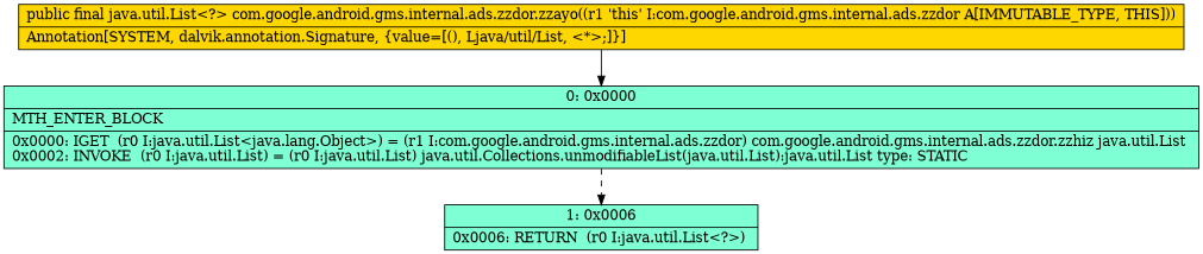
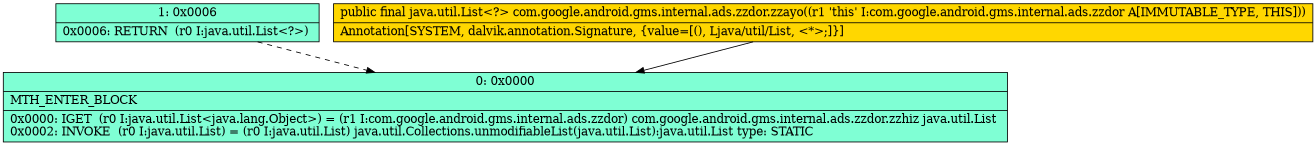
  digraph {
    node [shape=record style=filled fillcolor=aquamarine]
    n1 [label="{0\:\ 0x0000|MTH_ENTER_BLOCK\l|0x0000: IGET  (r0 I:java.util.List\<java.lang.Object\>) = (r1 I:com.google.android.gms.internal.ads.zzdor) com.google.android.gms.internal.ads.zzdor.zzhiz java.util.List \l0x0002: INVOKE  (r0 I:java.util.List) = (r0 I:java.util.List) java.util.Collections.unmodifiableList(java.util.List):java.util.List type: STATIC \l}"]
    n2 [label="{1\:\ 0x0006|0x0006: RETURN  (r0 I:java.util.List\<?\>) \l}"]
    n3 [label="{public final java.util.List\<?\> com.google.android.gms.internal.ads.zzdor.zzayo((r1 'this' I:com.google.android.gms.internal.ads.zzdor A[IMMUTABLE_TYPE, THIS]))  | Annotation[SYSTEM, dalvik.annotation.Signature, \{value=[(), Ljava\/util\/List, \<*\>;]\}]\l}" fillcolor=gold]
-   n1 -> n2 [style=dashed]
+   n2 -> n1 [style=dashed]
    n3 -> n1 [style=solid]
  }
